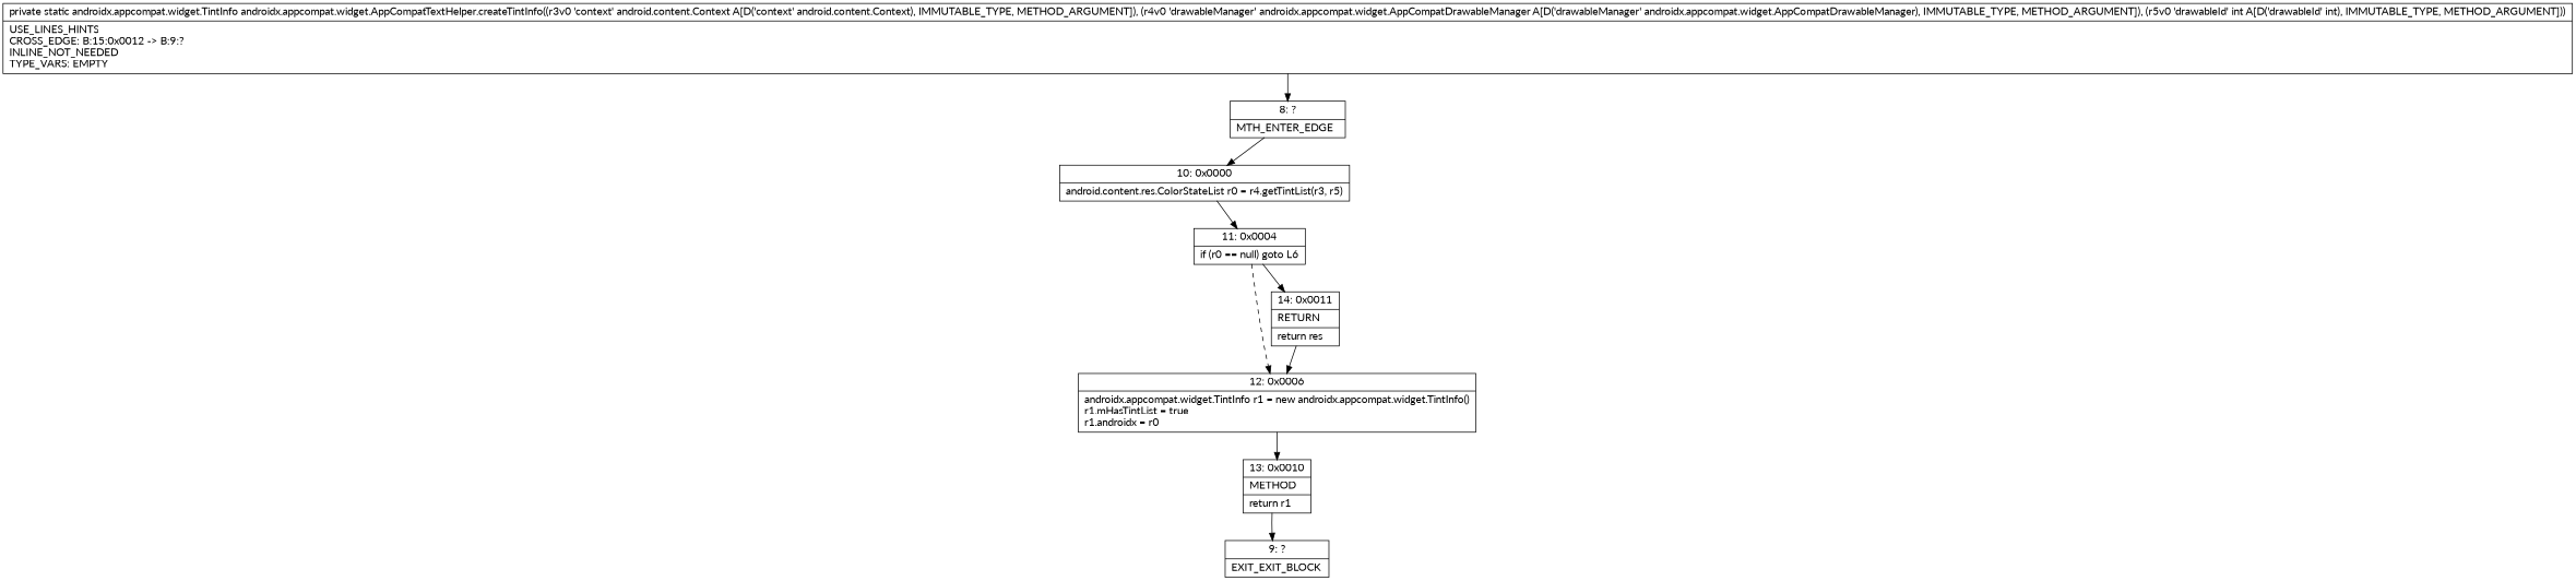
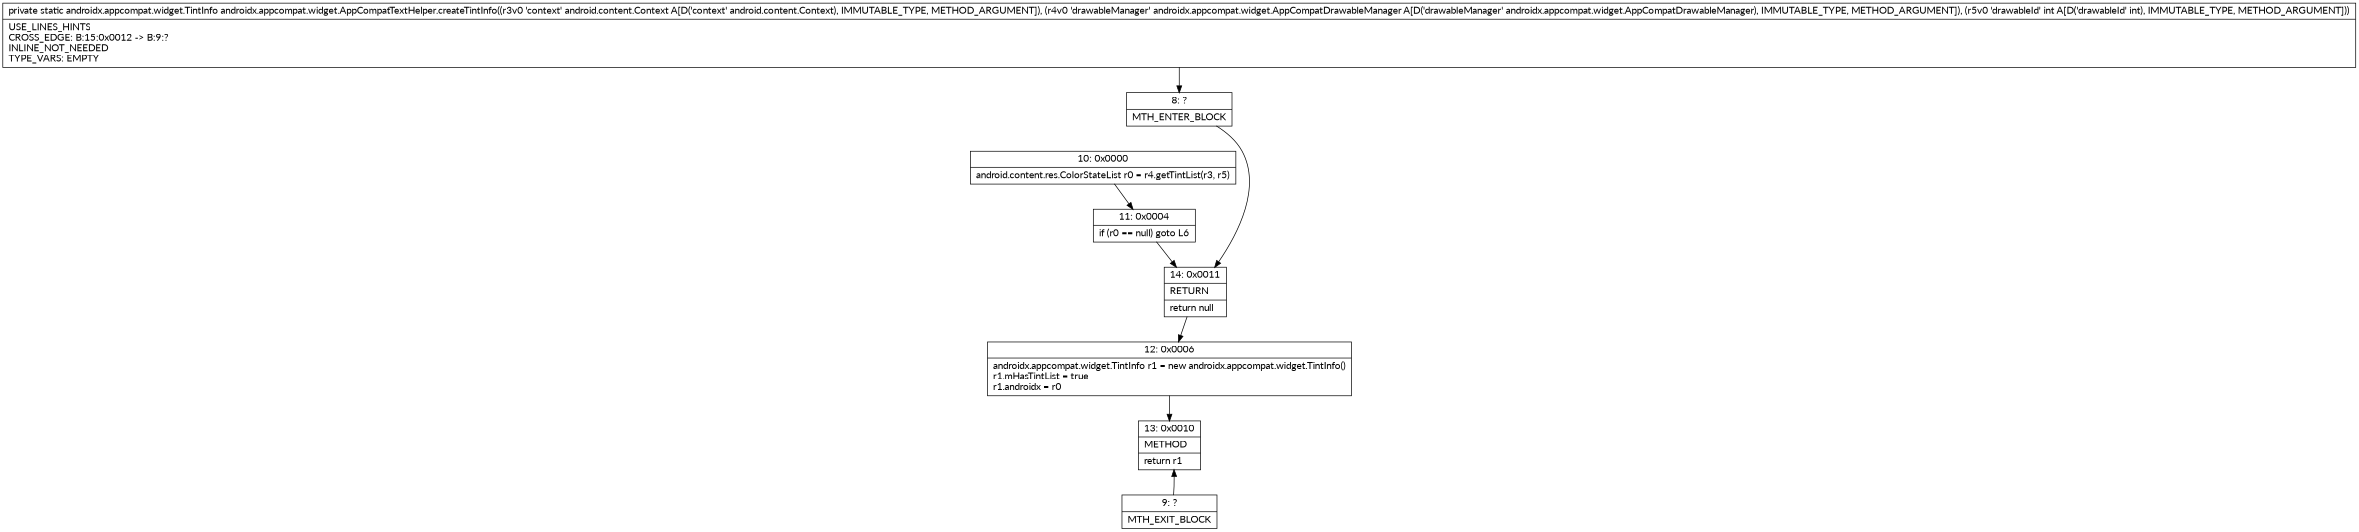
  digraph {
    fontname=Lato
    node [fontname=Lato shape=record]
    edge [fontname=Lato]
-   n1 [label="{8\:\ ?|MTH_ENTER_EDGE\l}"]
+   n1 [label="{8\:\ ?|MTH_ENTER_BLOCK\l}"]
    n2 [label="{10\:\ 0x0000|android.content.res.ColorStateList r0 = r4.getTintList(r3, r5)\l}"]
    n3 [label="{11\:\ 0x0004|if (r0 == null) goto L6\l}"]
    n4 [label="{12\:\ 0x0006|androidx.appcompat.widget.TintInfo r1 = new androidx.appcompat.widget.TintInfo()\lr1.mHasTintList = true\lr1.androidx = r0\l}"]
-   n5 [label="{14\:\ 0x0011|RETURN\l|return res\l}"]
+   n5 [label="{14\:\ 0x0011|RETURN\l|return null\l}"]
    n6 [label="{13\:\ 0x0010|METHOD\l|return r1\l}"]
-   n7 [label="{9\:\ ?|EXIT_EXIT_BLOCK\l}"]
+   n7 [label="{9\:\ ?|MTH_EXIT_BLOCK\l}"]
    n8 [label="{private static androidx.appcompat.widget.TintInfo androidx.appcompat.widget.AppCompatTextHelper.createTintInfo((r3v0 'context' android.content.Context A[D('context' android.content.Context), IMMUTABLE_TYPE, METHOD_ARGUMENT]), (r4v0 'drawableManager' androidx.appcompat.widget.AppCompatDrawableManager A[D('drawableManager' androidx.appcompat.widget.AppCompatDrawableManager), IMMUTABLE_TYPE, METHOD_ARGUMENT]), (r5v0 'drawableId' int A[D('drawableId' int), IMMUTABLE_TYPE, METHOD_ARGUMENT]))  | USE_LINES_HINTS\lCROSS_EDGE: B:15:0x0012 \-\> B:9:?\lINLINE_NOT_NEEDED\lTYPE_VARS: EMPTY\l}"]
-   n1 -> n2
+   n1 -> n5
    n2 -> n3
-   n3 -> n4 [style=dashed]
    n3 -> n5
    n4 -> n6
    n5 -> n4
-   n6 -> n7
+   n7 -> n6
    n8 -> n1
  }
